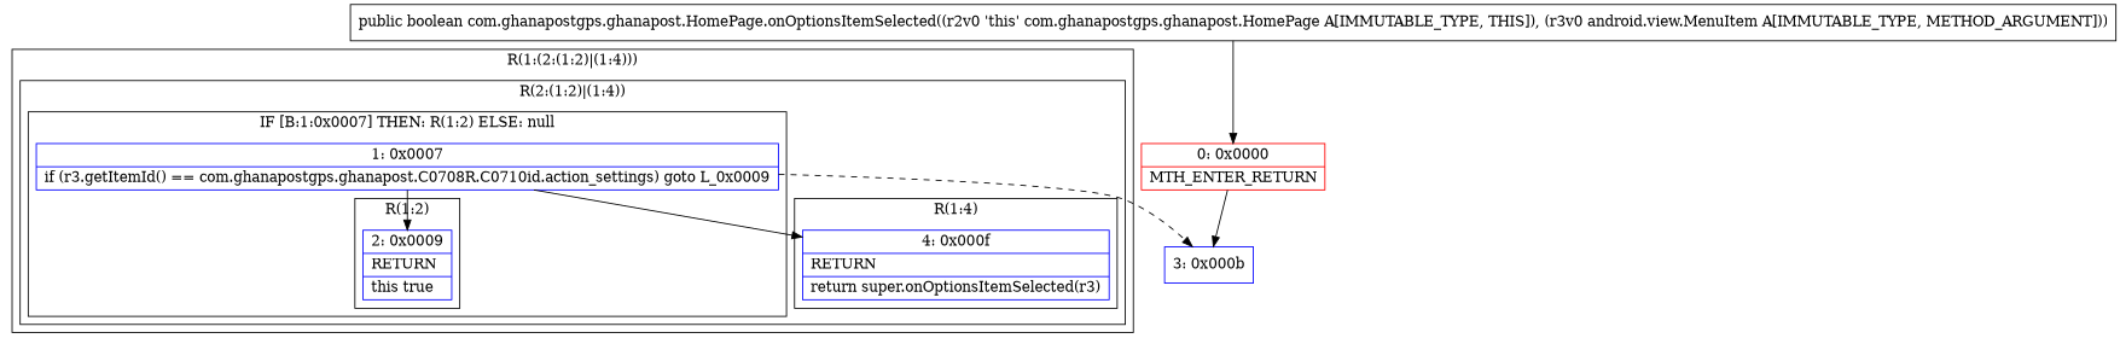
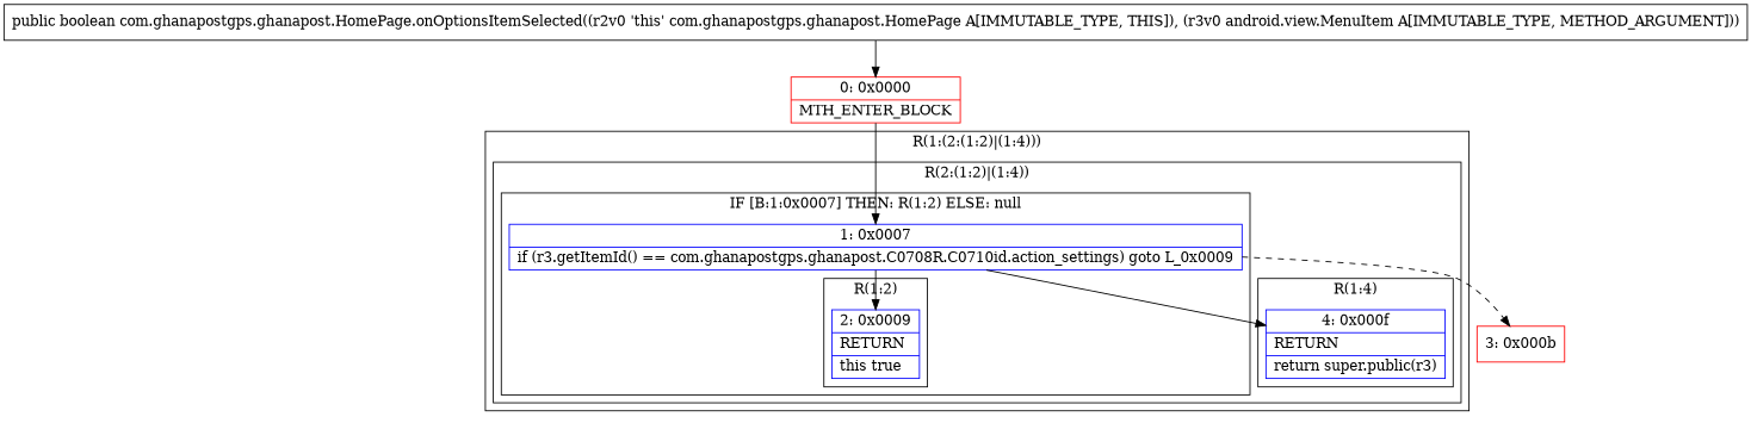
  digraph {
    node [color=blue shape=record]
    n1 [label="{2\:\ 0x0009|RETURN\l|this true\l}"]
    n2 [label="{1\:\ 0x0007|if (r3.getItemId() == com.ghanapostgps.ghanapost.C0708R.C0710id.action_settings) goto L_0x0009\l}"]
-   n3 [label="{4\:\ 0x000f|RETURN\l|return super.onOptionsItemSelected(r3)\l}"]
-   n4 [label="{3\:\ 0x000b}"]
-   n5 [color=red label="{0\:\ 0x0000|MTH_ENTER_RETURN\l}"]
+   n3 [label="{4\:\ 0x000f|RETURN\l|return super.public(r3)\l}"]
+   n4 [color=red label="{3\:\ 0x000b}"]
+   n5 [color=red label="{0\:\ 0x0000|MTH_ENTER_BLOCK\l}"]
    n6 [label="{public boolean com.ghanapostgps.ghanapost.HomePage.onOptionsItemSelected((r2v0 'this' com.ghanapostgps.ghanapost.HomePage A[IMMUTABLE_TYPE, THIS]), (r3v0 android.view.MenuItem A[IMMUTABLE_TYPE, METHOD_ARGUMENT])) }" color=""]
    subgraph cluster_1 {
      label="R(1:(2:(1:2)|(1:4)))"
      subgraph cluster_2 {
        label="R(2:(1:2)|(1:4))"
        subgraph cluster_3 {
          label="IF [B:1:0x0007] THEN: R(1:2) ELSE: null"
          n2
          subgraph cluster_4 {
            label="R(1:2)"
            n1
          }
        }
        subgraph cluster_5 {
          label="R(1:4)"
          n3
        }
      }
    }
    n2 -> n1
    n2 -> n3
    n2 -> n4 [style=dashed]
-   n5 -> n4
+   n5 -> n2
    n6 -> n5
  }
